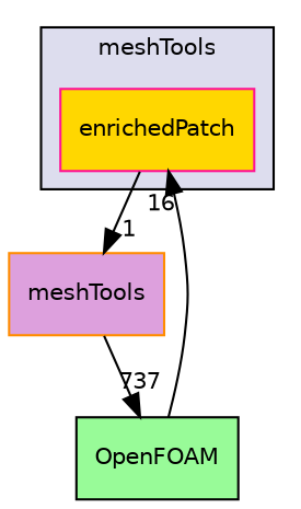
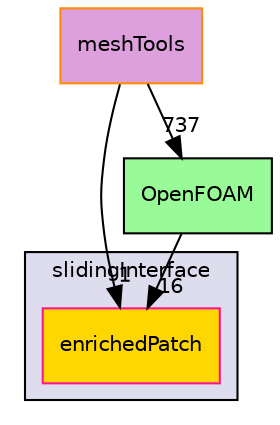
  digraph {
    compound=true
    node [fontname=Helvetica fontsize=10 shape=box style=filled]
    edge [labeldistance=1.5 labelfontname=Helvetica labelfontsize=10]
    n1 [color=deeppink fillcolor=gold label=enrichedPatch pencolor=black]
    n2 [color=darkorange fillcolor=plum label=meshTools]
    n3 [color=black fillcolor=palegreen label=OpenFOAM]
    subgraph cluster_1 {
      bgcolor="#ddddee"
      fontname=Helvetica
      fontsize=10
-     label=meshTools
+     label=slidingInterface
      pencolor=black
      n1
    }
-   n1 -> n2 [headlabel=1]
+   n2 -> n1 [headlabel=1]
    n2 -> n3 [headlabel=737]
    n3 -> n1 [headlabel=16]
  }
